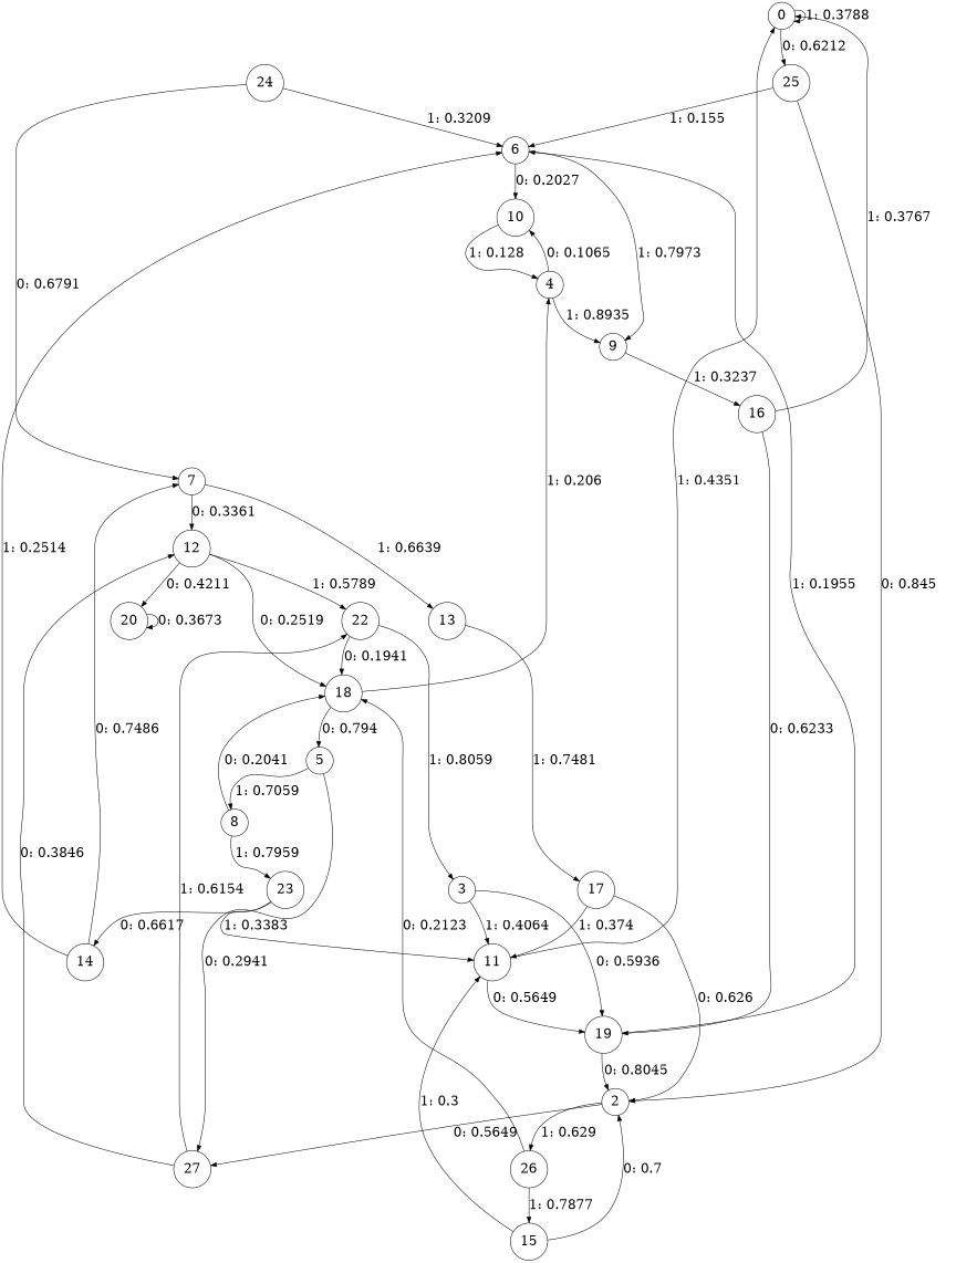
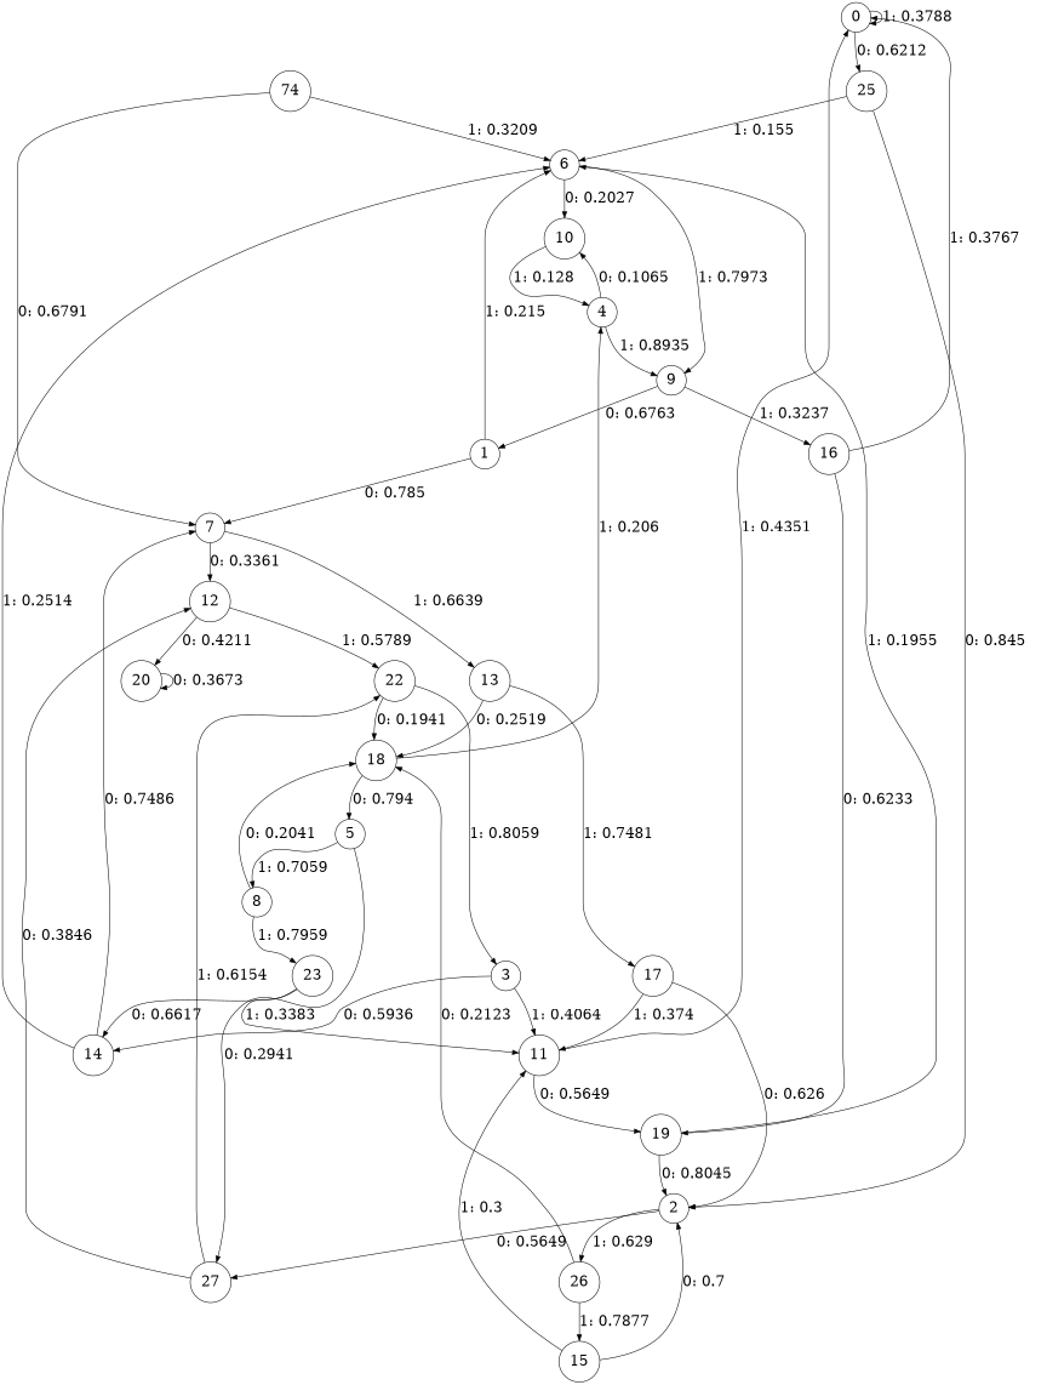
  digraph {
    node [fontsize=24 shape=circle]
    edge [fontsize=24]
    0
    25
    6
    2
    10
    9
    27
    26
+   1
    7
    12
    13
    20
    22
    18
    17
    4
    16
    15
    3
    5
    11
    14
    19
    8
    23
-   24
+   24 [label=74]
    0 -> 0 [label="1: 0.3788   "]
    0 -> 25 [label="0: 0.6212   "]
    25 -> 6 [label="1: 0.155    "]
    25 -> 2 [label="0: 0.845    "]
    6 -> 10 [label="0: 0.2027   "]
    6 -> 9 [label="1: 0.7973   "]
    2 -> 27 [label="0: 0.5649   "]
    2 -> 26 [label="1: 0.629    "]
    10 -> 4 [label="1: 0.128    "]
+   9 -> 1 [label="0: 0.6763   "]
    9 -> 16 [label="1: 0.3237   "]
    27 -> 12 [label="0: 0.3846   "]
    27 -> 22 [label="1: 0.6154   "]
    26 -> 18 [label="0: 0.2123   "]
    26 -> 15 [label="1: 0.7877   "]
+   1 -> 6 [label="1: 0.215    "]
+   1 -> 7 [label="0: 0.785    "]
    7 -> 12 [label="0: 0.3361   "]
    7 -> 13 [label="1: 0.6639   "]
    12 -> 20 [label="0: 0.4211   "]
    12 -> 22 [label="1: 0.5789   "]
-   12 -> 18 [label="0: 0.2519   "]
+   13 -> 18 [label="0: 0.2519   "]
    13 -> 17 [label="1: 0.7481   "]
    20 -> 20 [label="0: 0.3673   "]
    22 -> 18 [label="0: 0.1941   "]
    22 -> 3 [label="1: 0.8059   "]
    18 -> 4 [label="1: 0.206    "]
    18 -> 5 [label="0: 0.794    "]
    17 -> 2 [label="0: 0.626    "]
    17 -> 11 [label="1: 0.374    "]
    4 -> 10 [label="0: 0.1065   "]
    4 -> 9 [label="1: 0.8935   "]
    16 -> 0 [label="1: 0.3767   "]
    16 -> 19 [label="0: 0.6233   "]
    15 -> 2 [label="0: 0.7      "]
    15 -> 11 [label="1: 0.3      "]
    3 -> 11 [label="1: 0.4064   "]
-   3 -> 19 [label="0: 0.5936   "]
+   3 -> 14 [label="0: 0.5936   "]
    5 -> 27 [label="0: 0.2941   "]
    5 -> 8 [label="1: 0.7059   "]
    11 -> 0 [label="1: 0.4351   "]
    11 -> 19 [label="0: 0.5649   "]
    14 -> 6 [label="1: 0.2514   "]
    14 -> 7 [label="0: 0.7486   "]
    19 -> 6 [label="1: 0.1955   "]
    19 -> 2 [label="0: 0.8045   "]
    8 -> 18 [label="0: 0.2041   "]
    8 -> 23 [label="1: 0.7959   "]
    23 -> 11 [label="1: 0.3383   "]
    23 -> 14 [label="0: 0.6617   "]
    24 -> 6 [label="1: 0.3209   "]
    24 -> 7 [label="0: 0.6791   "]
  }
